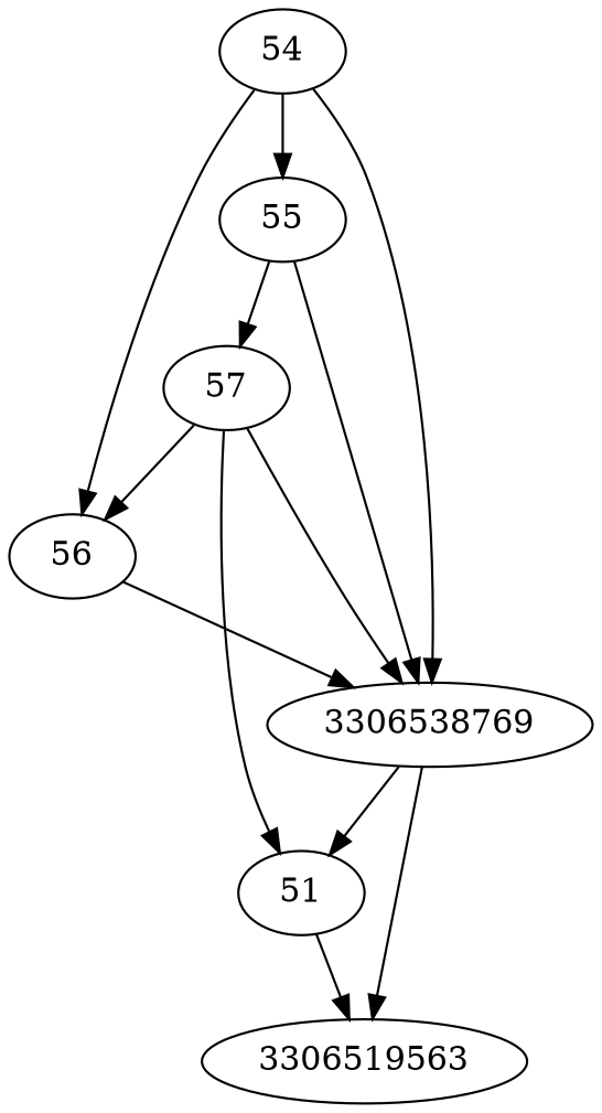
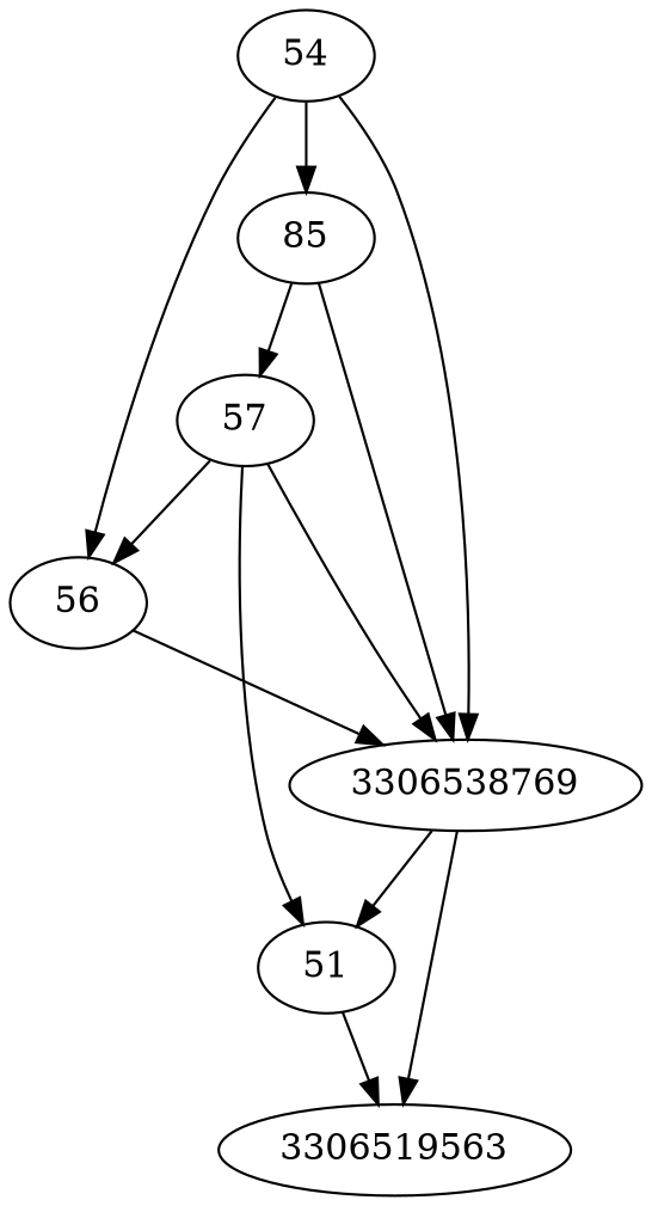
  strict digraph {
    3306538769
    3306519563
    n3 [label=51]
    54
    56
-   55
+   55 [label=85]
    57
    3306538769 -> 3306519563
    3306538769 -> n3
    n3 -> 3306519563
    54 -> 3306538769
    54 -> 56
    54 -> 55
    56 -> 3306538769
    55 -> 3306538769
    55 -> 57
    57 -> 3306538769
    57 -> n3
    57 -> 56
  }
